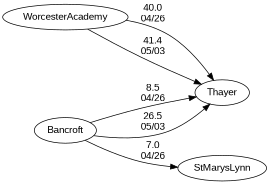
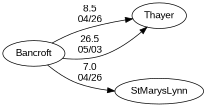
  digraph {
    fontname="Liberation Sans"
    rankdir=LR
    node [fontname="Liberation Sans"]
    edge [fontname="Liberation Sans" random=random]
-   WorcesterAcademy
    Thayer
    Bancroft
    StMarysLynn
-   WorcesterAcademy -> Thayer [label="40.0\n04/26" weight=60]
-   WorcesterAcademy -> Thayer [label="41.4\n05/03" weight=59]
    Bancroft -> Thayer [label="8.5\n04/26" weight=92]
    Bancroft -> Thayer [label="26.5\n05/03" weight=74]
    Bancroft -> StMarysLynn [label="7.0\n04/26" weight=93]
  }
